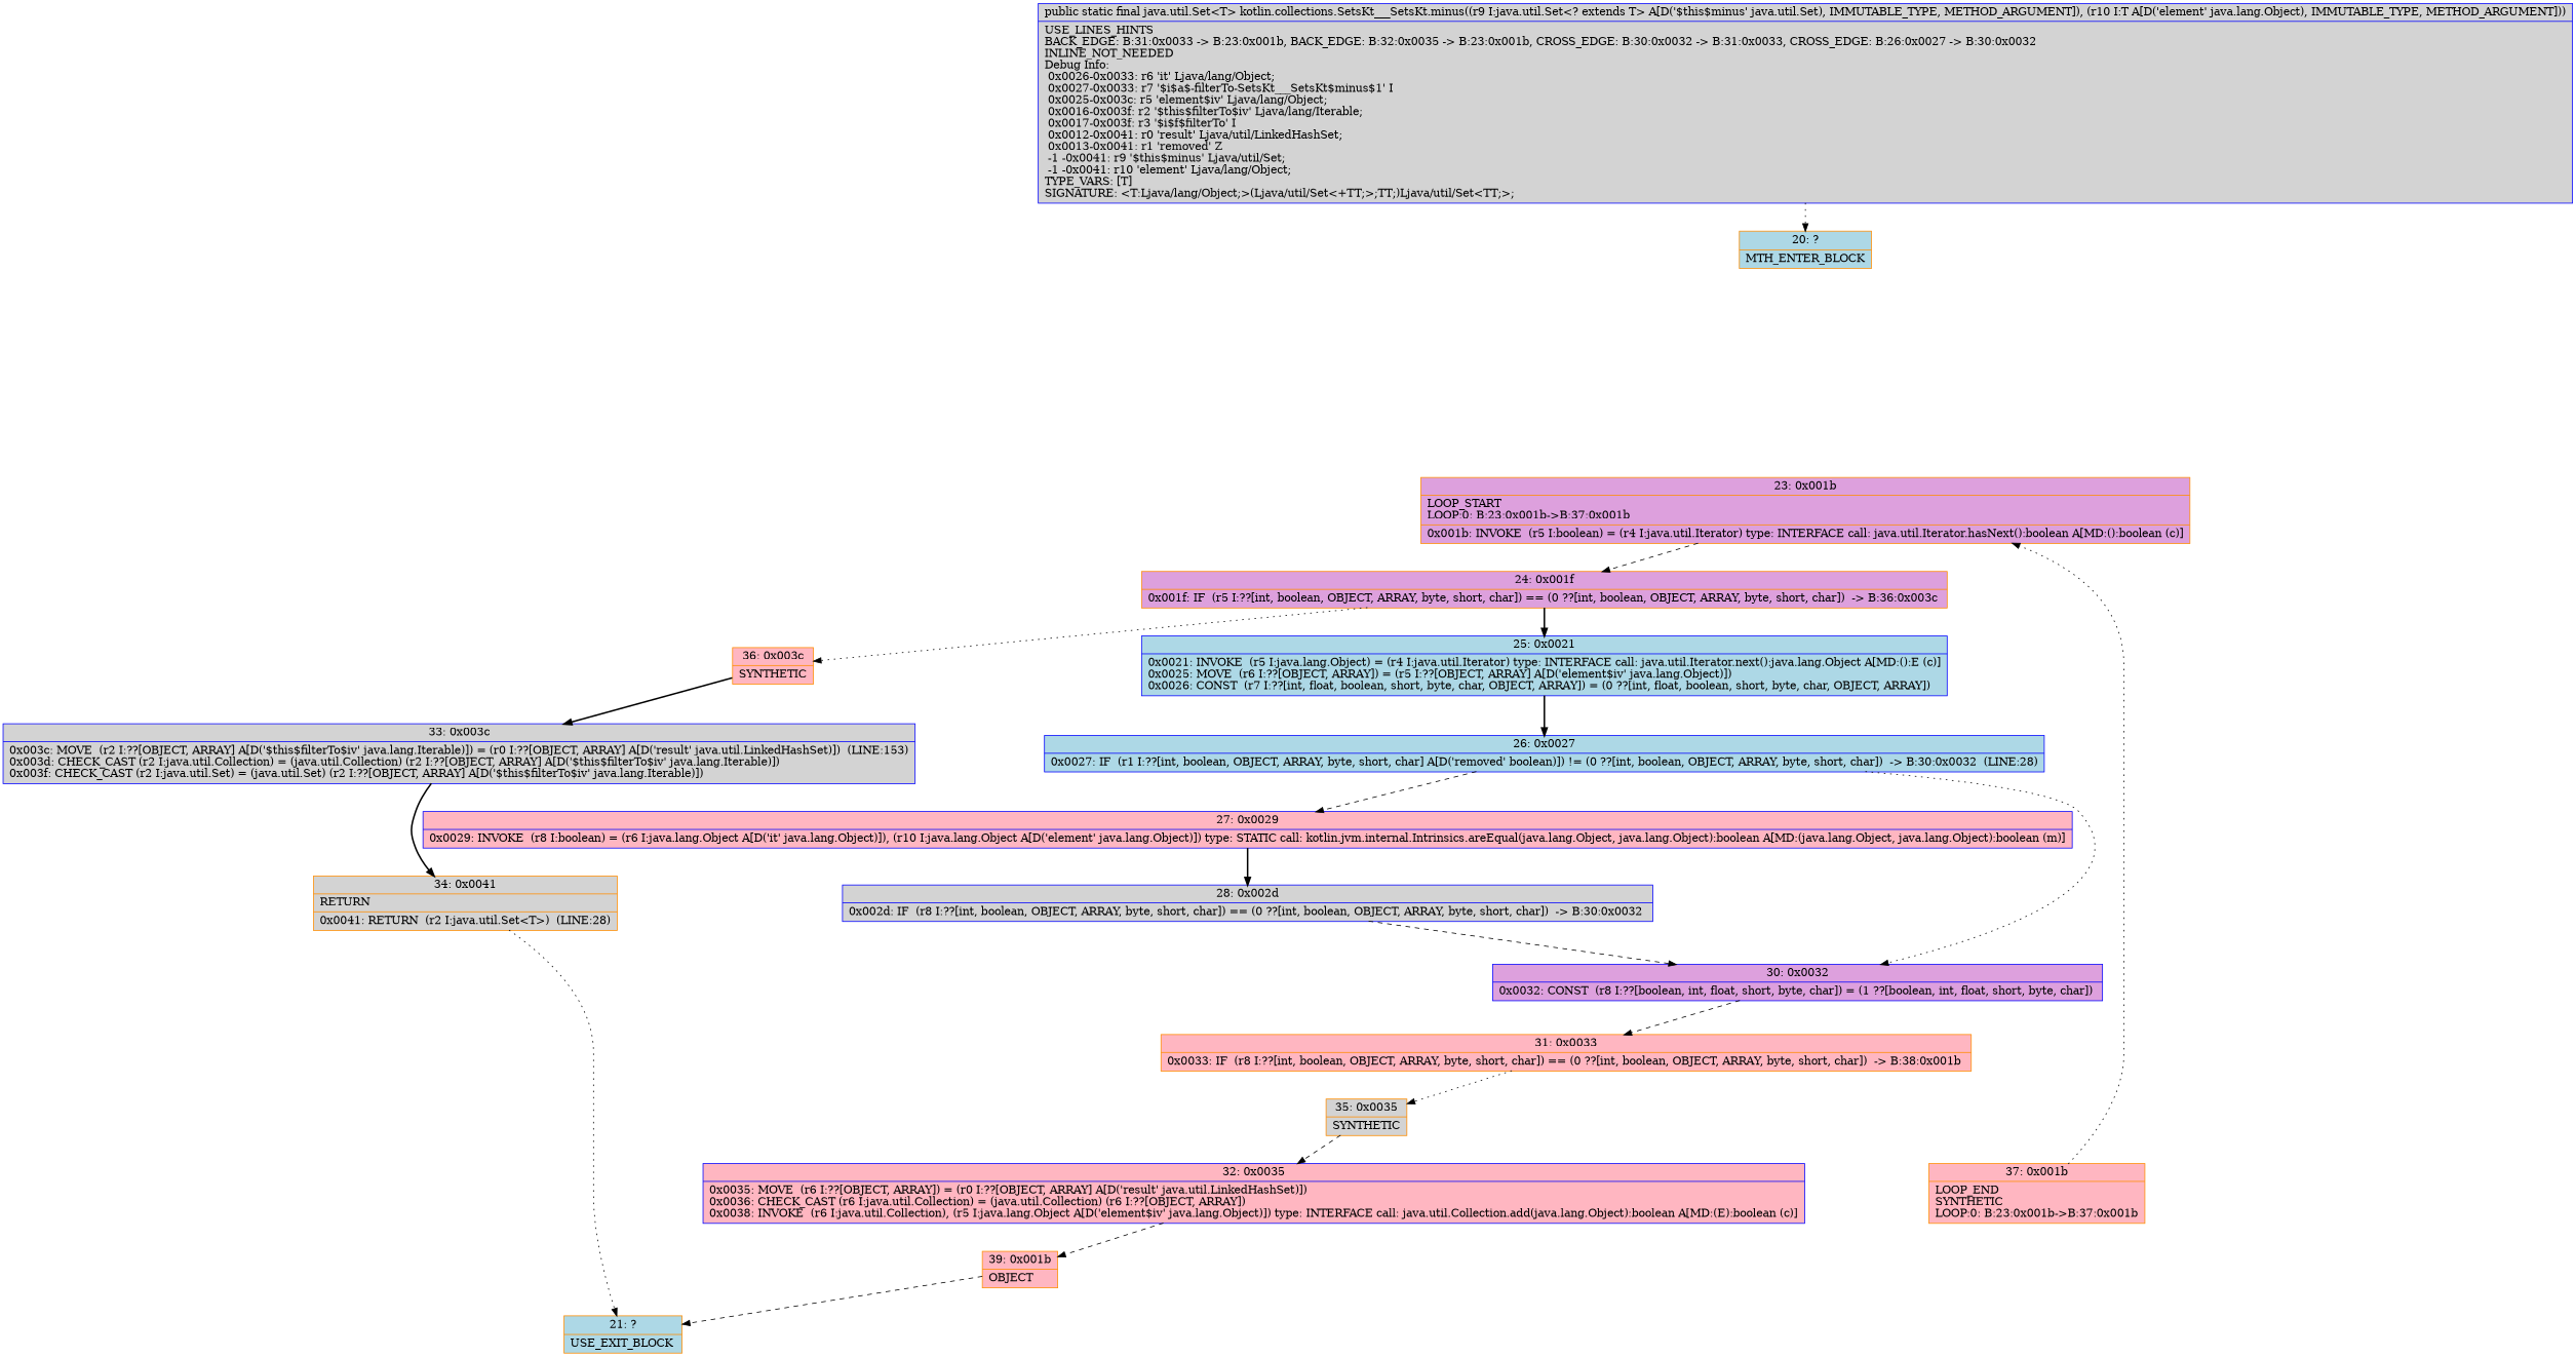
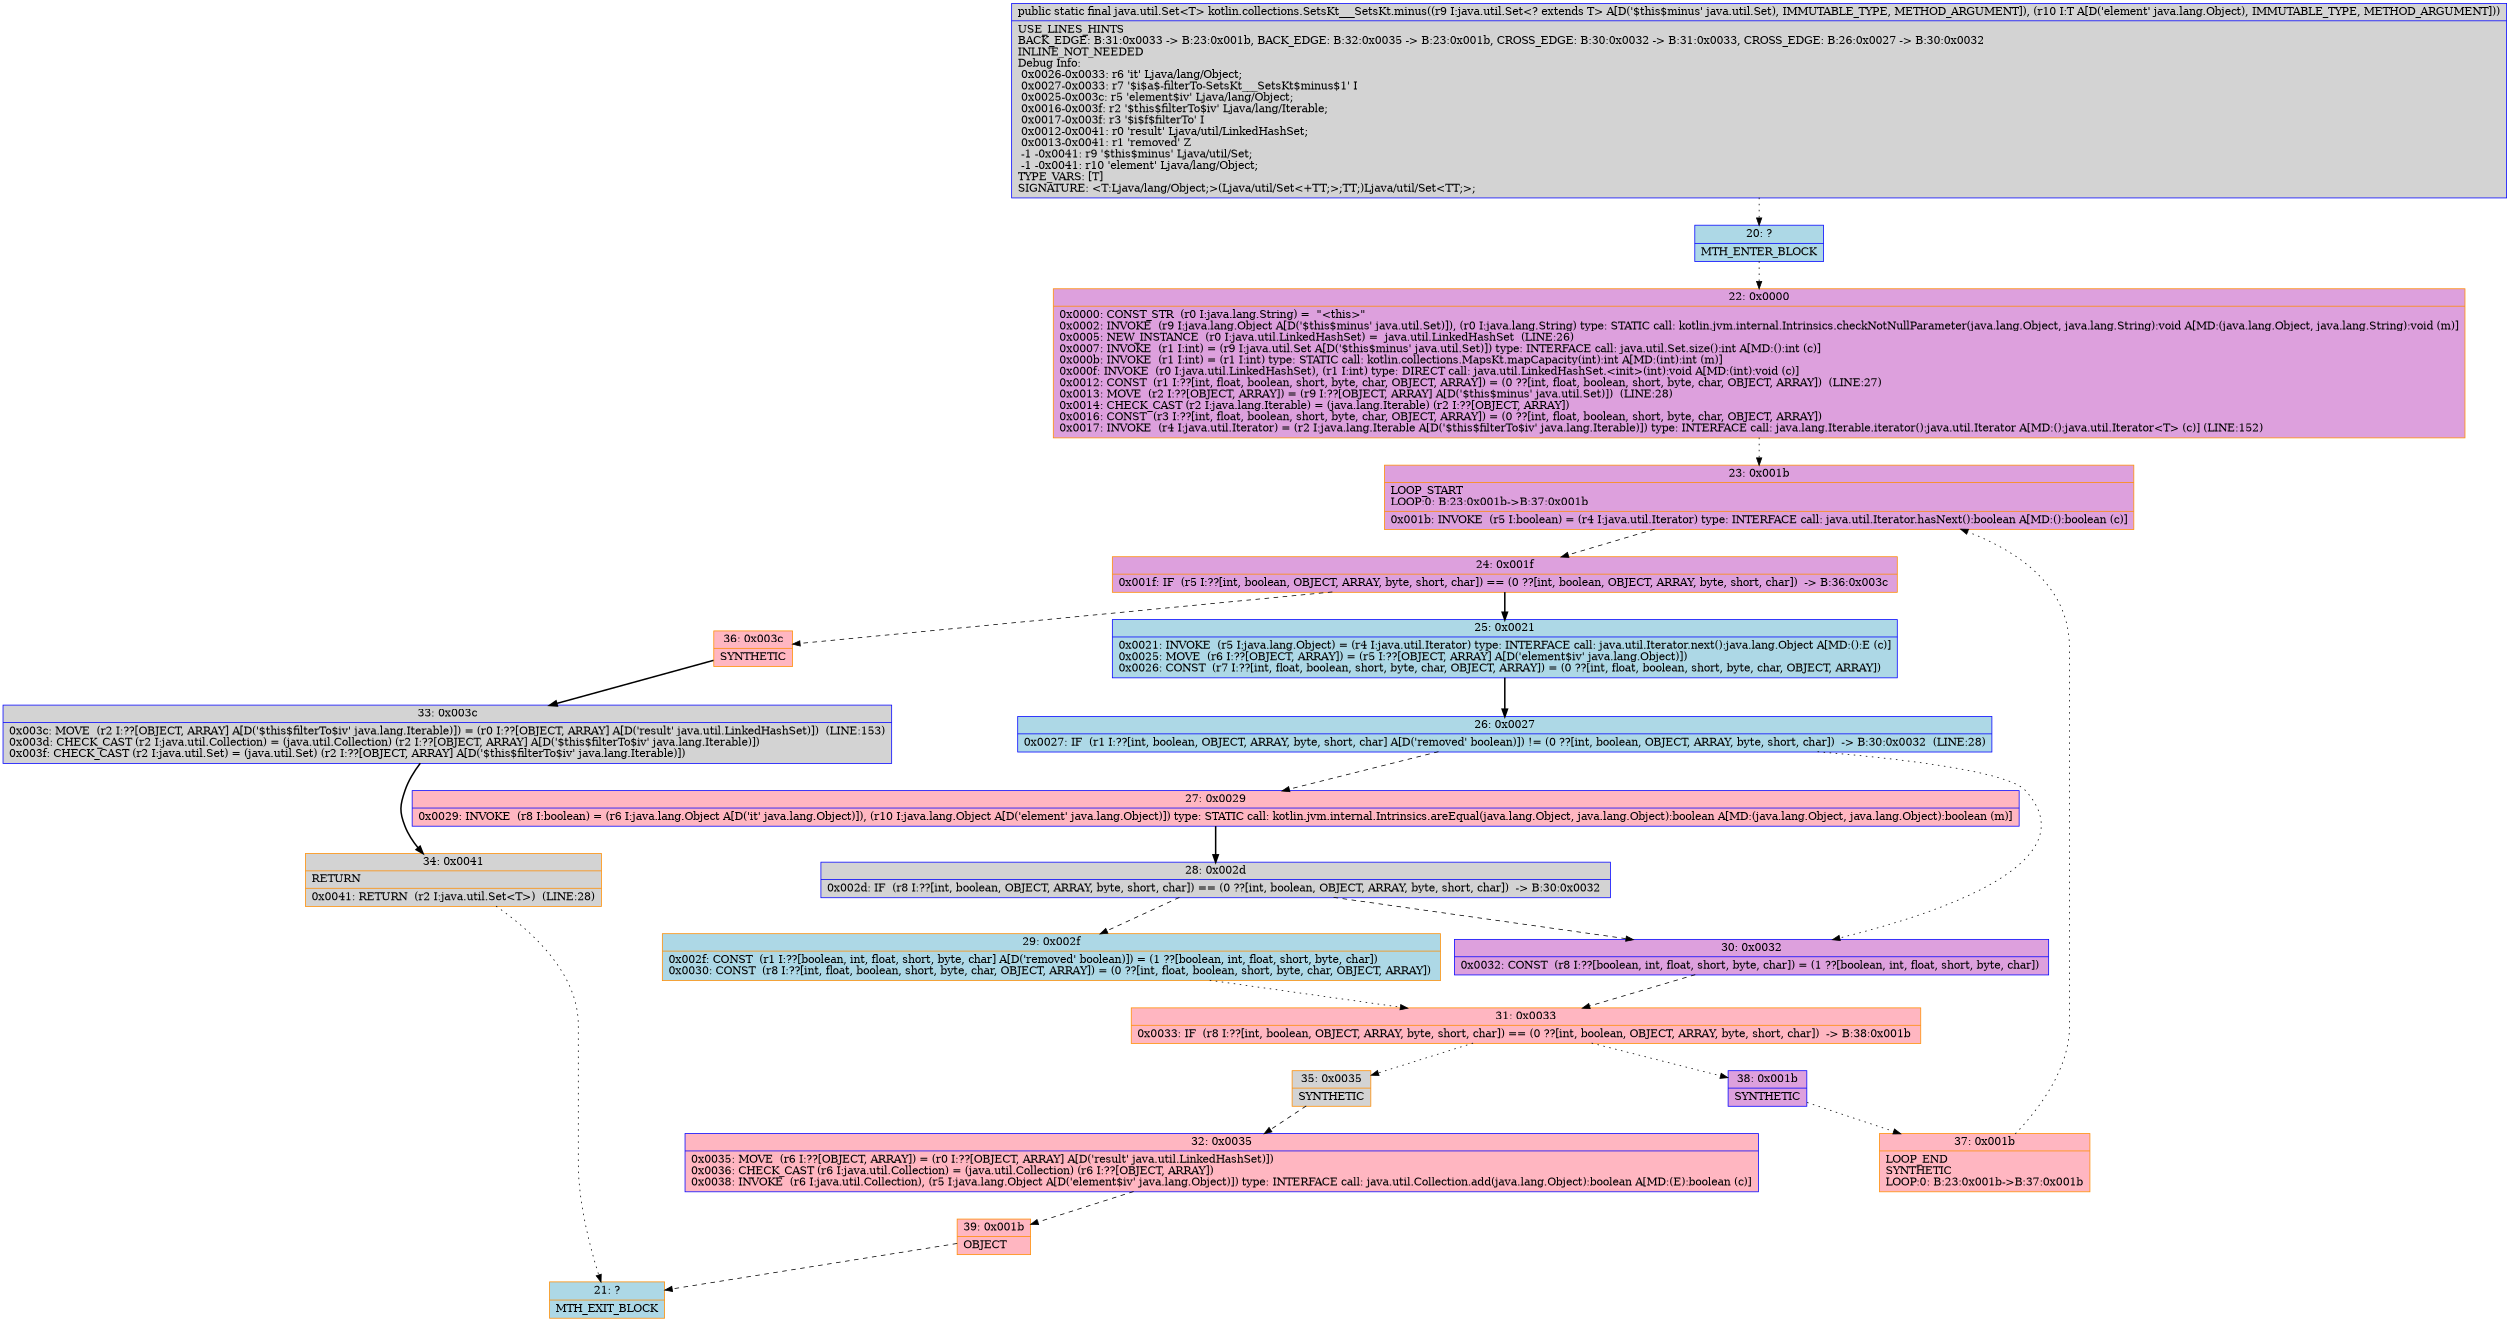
  digraph {
    fontname="DejaVu Serif"
    node [color=darkorange fillcolor=lightpink fontname="DejaVu Serif" shape=record style=filled]
    edge [fontname="DejaVu Serif" style=dotted]
-   n1 [fillcolor=lightblue label="{20\:\ ?|MTH_ENTER_BLOCK\l}"]
+   n1 [color=blue fillcolor=lightblue label="{20\:\ ?|MTH_ENTER_BLOCK\l}"]
+   n2 [fillcolor=plum label="{22\:\ 0x0000|0x0000: CONST_STR  (r0 I:java.lang.String) =  \"\<this\>\" \l0x0002: INVOKE  (r9 I:java.lang.Object A[D('$this$minus' java.util.Set)]), (r0 I:java.lang.String) type: STATIC call: kotlin.jvm.internal.Intrinsics.checkNotNullParameter(java.lang.Object, java.lang.String):void A[MD:(java.lang.Object, java.lang.String):void (m)]\l0x0005: NEW_INSTANCE  (r0 I:java.util.LinkedHashSet) =  java.util.LinkedHashSet  (LINE:26)\l0x0007: INVOKE  (r1 I:int) = (r9 I:java.util.Set A[D('$this$minus' java.util.Set)]) type: INTERFACE call: java.util.Set.size():int A[MD:():int (c)]\l0x000b: INVOKE  (r1 I:int) = (r1 I:int) type: STATIC call: kotlin.collections.MapsKt.mapCapacity(int):int A[MD:(int):int (m)]\l0x000f: INVOKE  (r0 I:java.util.LinkedHashSet), (r1 I:int) type: DIRECT call: java.util.LinkedHashSet.\<init\>(int):void A[MD:(int):void (c)]\l0x0012: CONST  (r1 I:??[int, float, boolean, short, byte, char, OBJECT, ARRAY]) = (0 ??[int, float, boolean, short, byte, char, OBJECT, ARRAY])  (LINE:27)\l0x0013: MOVE  (r2 I:??[OBJECT, ARRAY]) = (r9 I:??[OBJECT, ARRAY] A[D('$this$minus' java.util.Set)])  (LINE:28)\l0x0014: CHECK_CAST (r2 I:java.lang.Iterable) = (java.lang.Iterable) (r2 I:??[OBJECT, ARRAY]) \l0x0016: CONST  (r3 I:??[int, float, boolean, short, byte, char, OBJECT, ARRAY]) = (0 ??[int, float, boolean, short, byte, char, OBJECT, ARRAY]) \l0x0017: INVOKE  (r4 I:java.util.Iterator) = (r2 I:java.lang.Iterable A[D('$this$filterTo$iv' java.lang.Iterable)]) type: INTERFACE call: java.lang.Iterable.iterator():java.util.Iterator A[MD:():java.util.Iterator\<T\> (c)] (LINE:152)\l}"]
    n3 [fillcolor=plum label="{23\:\ 0x001b|LOOP_START\lLOOP:0: B:23:0x001b\-\>B:37:0x001b\l|0x001b: INVOKE  (r5 I:boolean) = (r4 I:java.util.Iterator) type: INTERFACE call: java.util.Iterator.hasNext():boolean A[MD:():boolean (c)]\l}"]
    n4 [fillcolor=plum label="{24\:\ 0x001f|0x001f: IF  (r5 I:??[int, boolean, OBJECT, ARRAY, byte, short, char]) == (0 ??[int, boolean, OBJECT, ARRAY, byte, short, char])  \-\> B:36:0x003c \l}"]
    n5 [color=blue fillcolor=lightblue label="{25\:\ 0x0021|0x0021: INVOKE  (r5 I:java.lang.Object) = (r4 I:java.util.Iterator) type: INTERFACE call: java.util.Iterator.next():java.lang.Object A[MD:():E (c)]\l0x0025: MOVE  (r6 I:??[OBJECT, ARRAY]) = (r5 I:??[OBJECT, ARRAY] A[D('element$iv' java.lang.Object)]) \l0x0026: CONST  (r7 I:??[int, float, boolean, short, byte, char, OBJECT, ARRAY]) = (0 ??[int, float, boolean, short, byte, char, OBJECT, ARRAY]) \l}"]
    n6 [label="{36\:\ 0x003c|SYNTHETIC\l}"]
    n7 [color=blue fillcolor=lightblue label="{26\:\ 0x0027|0x0027: IF  (r1 I:??[int, boolean, OBJECT, ARRAY, byte, short, char] A[D('removed' boolean)]) != (0 ??[int, boolean, OBJECT, ARRAY, byte, short, char])  \-\> B:30:0x0032  (LINE:28)\l}"]
    n8 [color=blue fillcolor=lightgrey label="{33\:\ 0x003c|0x003c: MOVE  (r2 I:??[OBJECT, ARRAY] A[D('$this$filterTo$iv' java.lang.Iterable)]) = (r0 I:??[OBJECT, ARRAY] A[D('result' java.util.LinkedHashSet)])  (LINE:153)\l0x003d: CHECK_CAST (r2 I:java.util.Collection) = (java.util.Collection) (r2 I:??[OBJECT, ARRAY] A[D('$this$filterTo$iv' java.lang.Iterable)]) \l0x003f: CHECK_CAST (r2 I:java.util.Set) = (java.util.Set) (r2 I:??[OBJECT, ARRAY] A[D('$this$filterTo$iv' java.lang.Iterable)]) \l}"]
    n9 [color=blue label="{27\:\ 0x0029|0x0029: INVOKE  (r8 I:boolean) = (r6 I:java.lang.Object A[D('it' java.lang.Object)]), (r10 I:java.lang.Object A[D('element' java.lang.Object)]) type: STATIC call: kotlin.jvm.internal.Intrinsics.areEqual(java.lang.Object, java.lang.Object):boolean A[MD:(java.lang.Object, java.lang.Object):boolean (m)]\l}"]
    n10 [color=blue fillcolor=plum label="{30\:\ 0x0032|0x0032: CONST  (r8 I:??[boolean, int, float, short, byte, char]) = (1 ??[boolean, int, float, short, byte, char]) \l}"]
    n11 [color=blue fillcolor=lightgrey label="{28\:\ 0x002d|0x002d: IF  (r8 I:??[int, boolean, OBJECT, ARRAY, byte, short, char]) == (0 ??[int, boolean, OBJECT, ARRAY, byte, short, char])  \-\> B:30:0x0032 \l}"]
    n12 [label="{31\:\ 0x0033|0x0033: IF  (r8 I:??[int, boolean, OBJECT, ARRAY, byte, short, char]) == (0 ??[int, boolean, OBJECT, ARRAY, byte, short, char])  \-\> B:38:0x001b \l}"]
+   n13 [fillcolor=lightblue label="{29\:\ 0x002f|0x002f: CONST  (r1 I:??[boolean, int, float, short, byte, char] A[D('removed' boolean)]) = (1 ??[boolean, int, float, short, byte, char]) \l0x0030: CONST  (r8 I:??[int, float, boolean, short, byte, char, OBJECT, ARRAY]) = (0 ??[int, float, boolean, short, byte, char, OBJECT, ARRAY]) \l}"]
    n14 [fillcolor=lightgrey label="{35\:\ 0x0035|SYNTHETIC\l}"]
+   n15 [color=blue fillcolor=plum label="{38\:\ 0x001b|SYNTHETIC\l}"]
    n16 [color=blue label="{32\:\ 0x0035|0x0035: MOVE  (r6 I:??[OBJECT, ARRAY]) = (r0 I:??[OBJECT, ARRAY] A[D('result' java.util.LinkedHashSet)]) \l0x0036: CHECK_CAST (r6 I:java.util.Collection) = (java.util.Collection) (r6 I:??[OBJECT, ARRAY]) \l0x0038: INVOKE  (r6 I:java.util.Collection), (r5 I:java.lang.Object A[D('element$iv' java.lang.Object)]) type: INTERFACE call: java.util.Collection.add(java.lang.Object):boolean A[MD:(E):boolean (c)]\l}"]
    n17 [label="{37\:\ 0x001b|LOOP_END\lSYNTHETIC\lLOOP:0: B:23:0x001b\-\>B:37:0x001b\l}"]
    n18 [label="{39\:\ 0x001b|OBJECT\l}"]
-   n19 [fillcolor=lightblue label="{21\:\ ?|USE_EXIT_BLOCK\l}"]
+   n19 [fillcolor=lightblue label="{21\:\ ?|MTH_EXIT_BLOCK\l}"]
    n20 [fillcolor=lightgrey label="{34\:\ 0x0041|RETURN\l|0x0041: RETURN  (r2 I:java.util.Set\<T\>)  (LINE:28)\l}"]
    n21 [color=blue fillcolor=lightgrey label="{public static final java.util.Set\<T\> kotlin.collections.SetsKt___SetsKt.minus((r9 I:java.util.Set\<? extends T\> A[D('$this$minus' java.util.Set), IMMUTABLE_TYPE, METHOD_ARGUMENT]), (r10 I:T A[D('element' java.lang.Object), IMMUTABLE_TYPE, METHOD_ARGUMENT]))  | USE_LINES_HINTS\lBACK_EDGE: B:31:0x0033 \-\> B:23:0x001b, BACK_EDGE: B:32:0x0035 \-\> B:23:0x001b, CROSS_EDGE: B:30:0x0032 \-\> B:31:0x0033, CROSS_EDGE: B:26:0x0027 \-\> B:30:0x0032\lINLINE_NOT_NEEDED\lDebug Info:\l  0x0026\-0x0033: r6 'it' Ljava\/lang\/Object;\l  0x0027\-0x0033: r7 '$i$a$\-filterTo\-SetsKt___SetsKt$minus$1' I\l  0x0025\-0x003c: r5 'element$iv' Ljava\/lang\/Object;\l  0x0016\-0x003f: r2 '$this$filterTo$iv' Ljava\/lang\/Iterable;\l  0x0017\-0x003f: r3 '$i$f$filterTo' I\l  0x0012\-0x0041: r0 'result' Ljava\/util\/LinkedHashSet;\l  0x0013\-0x0041: r1 'removed' Z\l  \-1 \-0x0041: r9 '$this$minus' Ljava\/util\/Set;\l  \-1 \-0x0041: r10 'element' Ljava\/lang\/Object;\lTYPE_VARS: [T]\lSIGNATURE: \<T:Ljava\/lang\/Object;\>(Ljava\/util\/Set\<+TT;\>;TT;)Ljava\/util\/Set\<TT;\>;\l}"]
+   n1 -> n2
+   n2 -> n3
    n3 -> n4 [style=dashed]
    n4 -> n5 [style=bold]
-   n4 -> n6
+   n4 -> n6 [style=dashed]
    n5 -> n7 [style=bold]
    n6 -> n8 [style=bold]
    n7 -> n9 [style=dashed]
    n7 -> n10
    n8 -> n20 [style=bold]
    n9 -> n11 [style=bold]
    n10 -> n12 [style=dashed]
    n11 -> n10 [style=dashed]
+   n11 -> n13 [style=dashed]
    n12 -> n14
+   n12 -> n15
+   n13 -> n12
    n14 -> n16 [style=dashed]
+   n15 -> n17
    n16 -> n18 [style=dashed]
    n17 -> n3
    n18 -> n19 [style=dashed]
    n20 -> n19
    n21 -> n1
  }
